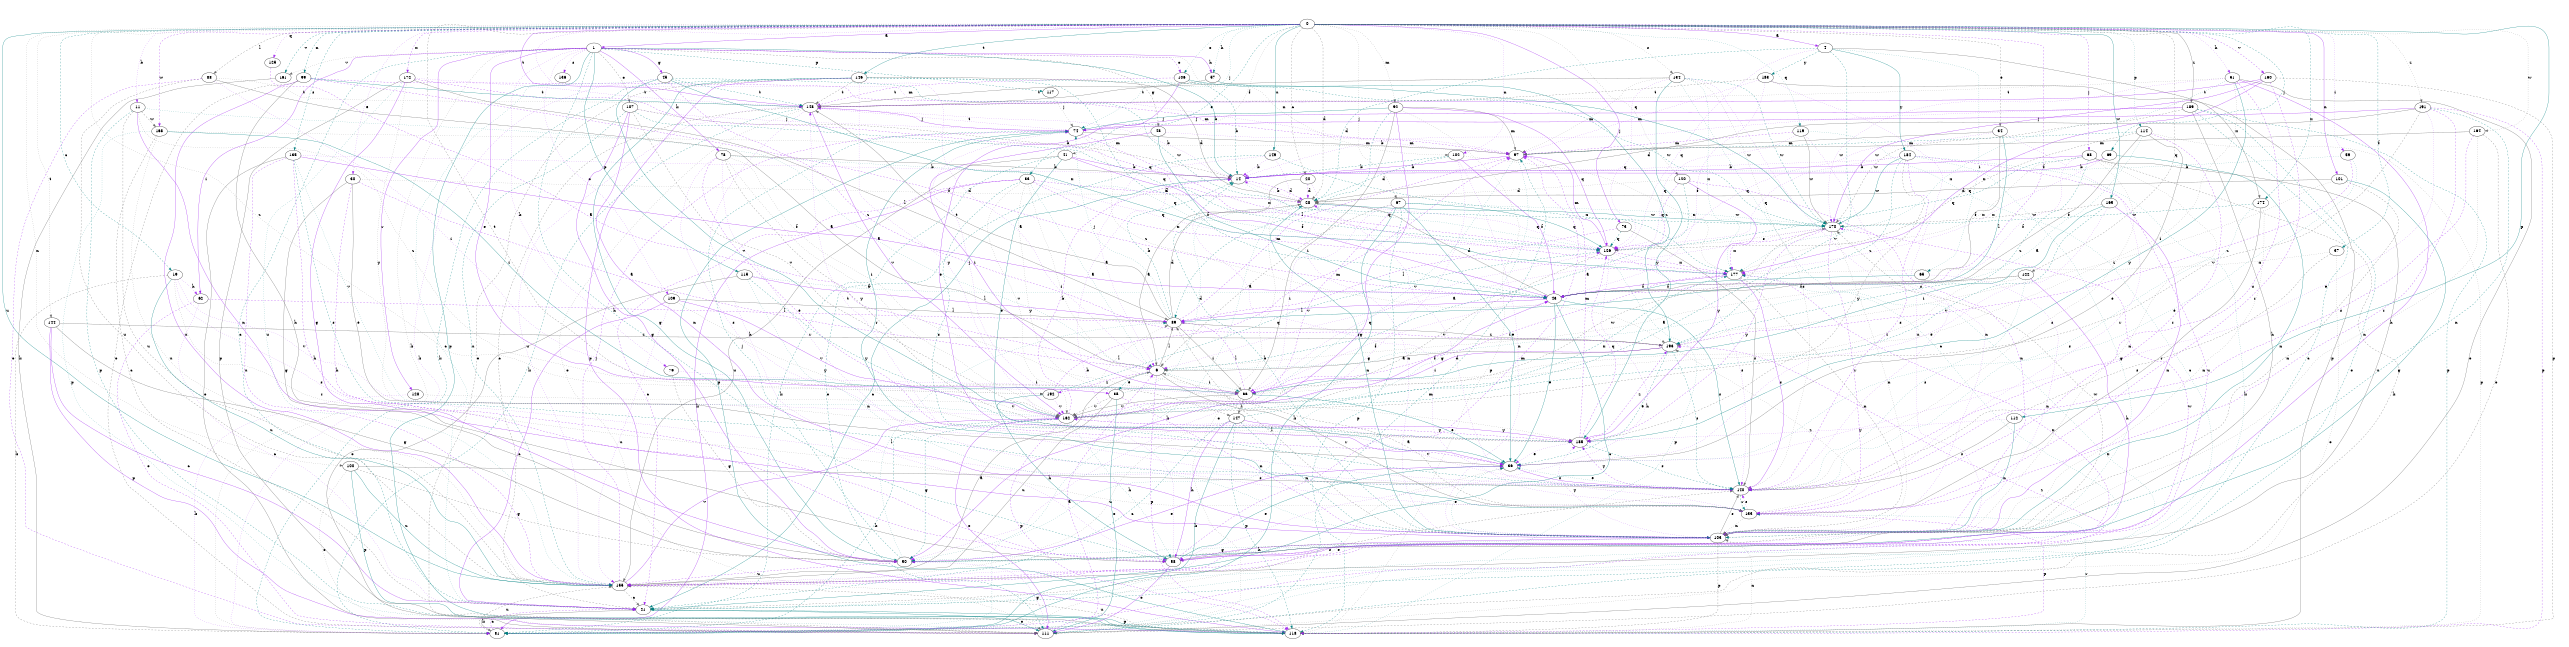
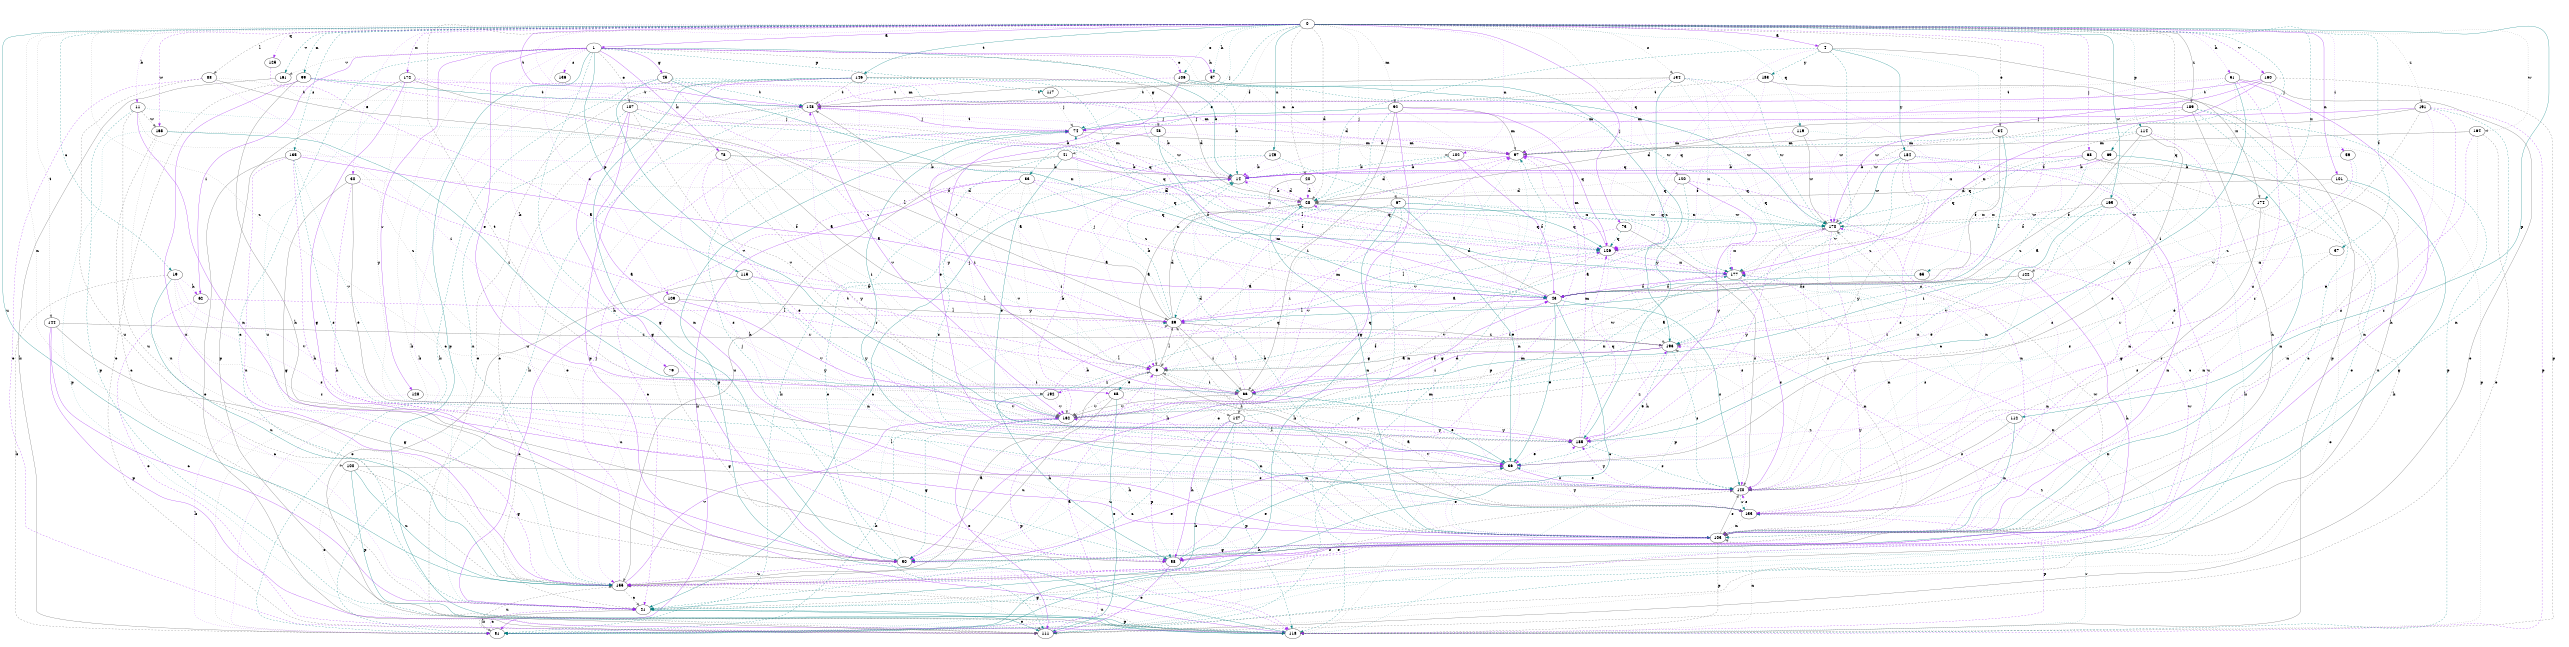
  strict digraph {
    edge [color=purple style=dotted]
    0
    1
    4
    11
    19
    20
    28
    30
    33
    34
    37
    41
    43
    51
    57
    59
    67
    68
    69
    73
    74
    88
    92
    97
    99
    100
    101
    102
    106
    112
    114
    119
    120
    122
    125
    134
    135
    144
    146
    147
    148
    149
    155
    160
    161
    164
    165
    168
    172
    174
    189
    191
    192
    14
    21
    35
    45
    48
    58
    62
    76
    78
    81
    107
    109
    115
    117
    118
    128
    136
    65
    126
    162
    183
    184
    6
    103
    133
    140
    111
    170
    36
    50
    66
    177
    185
    89
    193
    0 -> 1 [label=a style=solid]
    0 -> 4 [label=a style=solid]
    0 -> 11 [label=b]
    0 -> 19 [color=teal label=c style=dashed]
    0 -> 20 [color=gray40 label=c style=dashed]
    0 -> 28 [color=gray40 label=d style=dashed]
    0 -> 30 [label=e]
    0 -> 33 [color=teal label=e style=dashed]
    0 -> 34 [color=gray40 label=e style=dashed]
    0 -> 37 [color=teal label=f style=dashed]
    0 -> 41 [color=gray40 label=f]
    0 -> 43 [label=f style=dashed]
    0 -> 51 [label=h]
    0 -> 57 [color=teal label=h]
    0 -> 59 [label=i]
    0 -> 67 [color=gray40 label=j]
    0 -> 68 [label=j style=dashed]
    0 -> 69 [color=teal label=j style=dashed]
    0 -> 73 [label=j style=solid]
    0 -> 74 [color=teal label=j]
    0 -> 88 [color=gray40 label=l style=dashed]
    0 -> 92 [color=gray40 label=m]
    0 -> 97 [label=m]
    0 -> 99 [color=teal label=n style=dashed]
    0 -> 100 [color=gray40 label=n]
    0 -> 101 [label=n style=solid]
    0 -> 102 [label=n]
    0 -> 106 [color=teal label=o]
    0 -> 112 [color=teal label=p style=solid]
    0 -> 114 [color=teal label=p]
    0 -> 119 [color=teal label=q]
    0 -> 120 [color=gray40 label=q]
    0 -> 122 [color=gray40 label=q style=dashed]
    0 -> 125 [label=q]
    0 -> 134 [color=gray40 label=s]
    0 -> 135 [color=teal label=s style=dashed]
    0 -> 144 [color=gray40 label=t]
    0 -> 146 [color=teal label=t style=solid]
    0 -> 147 [color=gray40 label=t style=dashed]
    0 -> 148 [label=t style=solid]
    0 -> 149 [color=teal label=u style=solid]
    0 -> 155 [color=teal label=u style=solid]
    0 -> 160 [label=v style=dashed]
    0 -> 161 [color=teal label=v style=dashed]
    0 -> 164 [color=gray40 label=w]
    0 -> 165 [color=teal label=w style=solid]
    0 -> 168 [label=w style=dashed]
    0 -> 172 [label=x style=dashed]
    0 -> 174 [color=teal label=x style=dashed]
    0 -> 189 [color=gray40 label=z style=solid]
    0 -> 191 [color=gray40 label=z]
    0 -> 192 [color=gray40 label=z]
    1 -> 57 [label=h style=solid]
    1 -> 102 [color=gray40 label=n]
    1 -> 106 [label=o style=dashed]
    1 -> 161 [color=gray40 label=v]
    1 -> 14 [color=teal label=b style=solid]
    1 -> 21 [color=teal label=c style=dashed]
    1 -> 35 [label=e style=solid]
    1 -> 45 [label=g style=solid]
    1 -> 48 [color=gray40 label=g style=dashed]
    1 -> 58 [color=teal label=h style=dashed]
    1 -> 62 [label=i style=solid]
    1 -> 76 [label=k]
    1 -> 78 [label=k style=solid]
    1 -> 81 [color=gray40 label=k]
    1 -> 107 [color=gray40 label=o style=dashed]
    1 -> 109 [label=o]
    1 -> 115 [color=teal label=p style=solid]
    1 -> 117 [color=teal label=p style=dashed]
    1 -> 118 [color=teal label=p style=solid]
    1 -> 128 [label=r style=solid]
    1 -> 136 [label=s]
    4 -> 28 [color=teal label=d style=dashed]
    4 -> 174 [color=gray40 label=x style=solid]
    4 -> 65 [color=teal label=i]
    4 -> 126 [label=q]
    4 -> 162 [color=teal label=v style=dashed]
    4 -> 183 [color=teal label=y style=dashed]
    4 -> 184 [color=teal label=y style=solid]
    11 -> 155 [color=gray40 label=u style=dashed]
    11 -> 168 [color=gray40 label=w style=dashed]
    11 -> 192 [color=gray40 label=z]
    11 -> 118 [color=teal label=p style=dashed]
    11 -> 6 [color=teal label=a]
    11 -> 103 [label=n style=solid]
    19 -> 155 [color=teal label=u style=solid]
    19 -> 62 [label=h]
    19 -> 81 [color=gray40 label=k style=dashed]
    19 -> 162 [label=v]
    19 -> 133 [color=gray40 label=r]
    19 -> 140 [label=s]
    20 -> 28 [label=d style=dashed]
    20 -> 6 [color=gray40 label=a style=solid]
    20 -> 103 [label=n]
    28 -> 14 [label=b]
    28 -> 81 [color=teal label=k]
    28 -> 126 [label=q]
    28 -> 103 [color=teal label=n style=solid]
    28 -> 111 [color=gray40 label=o]
    28 -> 170 [color=teal label=w style=solid]
    30 -> 28 [color=gray40 label=d]
    30 -> 58 [label=h style=dashed]
    30 -> 6 [label=a style=dashed]
    30 -> 36 [color=gray40 label=e style=solid]
    30 -> 50 [color=gray40 label=g style=solid]
    33 -> 28 [label=d style=dashed]
    33 -> 21 [label=c style=dashed]
    33 -> 81 [label=k style=solid]
    33 -> 126 [label=q]
    33 -> 162 [color=gray40 label=v]
-   33 -> 6 [color=teal label=a]
    33 -> 140 [color=teal label=s style=dashed]
    33 -> 66 [color=gray40 label=i]
    33 -> 177 [label=x style=dashed]
    33 -> 185 [color=gray40 label=y]
    34 -> 43 [color=gray40 label=f style=solid]
    34 -> 97 [color=gray40 label=m style=solid]
    34 -> 126 [label=q]
    34 -> 133 [label=r]
    34 -> 89 [color=teal label=l style=solid]
    37 -> 140 [color=gray40 label=s style=dashed]
    37 -> 111 [color=gray40 label=o]
    37 -> 177 [color=gray40 label=x]
    41 -> 43 [label=f style=solid]
    41 -> 155 [color=gray40 label=u style=solid]
    41 -> 14 [label=b style=solid]
    41 -> 81 [color=teal label=k style=dashed]
    41 -> 36 [color=teal label=e style=solid]
    43 -> 28 [color=gray40 label=d style=solid]
    43 -> 21 [color=teal label=c style=solid]
    43 -> 140 [color=teal label=s style=solid]
    43 -> 36 [color=teal label=e style=solid]
    43 -> 89 [label=l style=solid]
    51 -> 148 [color=gray40 label=t]
    51 -> 58 [label=h style=solid]
    51 -> 140 [label=s style=dashed]
    51 -> 111 [color=gray40 label=o style=solid]
    51 -> 170 [label=w]
    51 -> 66 [color=gray40 label=i]
    51 -> 177 [color=teal label=x]
    51 -> 185 [color=teal label=y style=solid]
    57 -> 148 [color=gray40 label=t style=solid]
    57 -> 193 [color=teal label=z style=solid]
    59 -> 14 [color=teal label=b]
    59 -> 36 [color=teal label=e]
    59 -> 193 [label=z style=dashed]
    67 -> 81 [color=teal label=k style=solid]
    67 -> 118 [color=teal label=p style=dashed]
    67 -> 126 [color=teal label=q style=solid]
    67 -> 162 [label=v style=dashed]
    67 -> 6 [color=gray40 label=a style=dashed]
    67 -> 170 [color=teal label=w]
    67 -> 36 [color=teal label=e style=solid]
-   67 -> 66 [label=i]
+   67 -> 66 [color=gray40 label=i]
    68 -> 43 [label=f]
    68 -> 155 [color=gray40 label=u style=solid]
    68 -> 14 [label=b style=solid]
    68 -> 81 [color=gray40 label=k style=dashed]
    68 -> 126 [color=teal label=q style=dashed]
    68 -> 103 [color=gray40 label=n]
    68 -> 140 [color=gray40 label=s]
    68 -> 177 [color=gray40 label=x]
    68 -> 193 [color=teal label=z style=dashed]
    69 -> 14 [label=b style=solid]
    69 -> 103 [color=teal label=n style=solid]
    69 -> 177 [label=x]
    73 -> 126 [color=teal label=q style=dashed]
    73 -> 140 [color=gray40 label=s style=solid]
    73 -> 89 [label=l style=dashed]
    74 -> 97 [color=gray40 label=m style=solid]
    74 -> 148 [label=t]
    74 -> 118 [color=teal label=p style=solid]
    74 -> 133 [color=teal label=r style=solid]
    74 -> 177 [label=x style=dashed]
    74 -> 193 [color=gray40 label=z]
    88 -> 148 [color=gray40 label=t]
    88 -> 155 [color=gray40 label=u style=dashed]
    88 -> 6 [color=gray40 label=a style=solid]
    88 -> 111 [label=o style=dashed]
    88 -> 66 [label=i]
    92 -> 74 [color=teal label=j style=solid]
    92 -> 97 [color=gray40 label=m style=solid]
    92 -> 118 [color=gray40 label=p]
    92 -> 126 [label=q style=solid]
    92 -> 50 [label=g style=solid]
    92 -> 66 [color=gray40 label=i style=solid]
    92 -> 89 [color=teal label=l style=dashed]
    97 -> 14 [label=b style=solid]
    97 -> 162 [color=teal label=v]
    97 -> 50 [color=teal label=g]
    99 -> 43 [label=f style=dashed]
    99 -> 97 [label=m style=dashed]
    99 -> 148 [color=teal label=t style=solid]
    99 -> 155 [label=u style=solid]
    99 -> 58 [color=gray40 label=h style=solid]
    99 -> 111 [color=gray40 label=o style=dashed]
    100 -> 155 [color=teal label=u style=solid]
    100 -> 118 [color=teal label=p style=solid]
    100 -> 140 [color=gray40 label=s style=solid]
    100 -> 111 [color=gray40 label=o]
    100 -> 50 [color=gray40 label=g style=dashed]
    101 -> 28 [color=gray40 label=d style=solid]
    101 -> 103 [color=gray40 label=n style=dashed]
    101 -> 50 [color=teal label=g style=solid]
    101 -> 193 [color=gray40 label=z]
    102 -> 28 [color=teal label=d style=dashed]
    102 -> 43 [label=f style=solid]
    102 -> 14 [color=teal label=b style=dashed]
    102 -> 103 [label=n]
    102 -> 50 [label=g]
    102 -> 177 [color=gray40 label=x]
    106 -> 148 [label=t style=dashed]
    106 -> 14 [color=teal label=b style=dashed]
    106 -> 170 [color=teal label=w style=solid]
    106 -> 36 [label=e style=solid]
    112 -> 103 [color=teal label=n style=solid]
    112 -> 140 [color=gray40 label=s style=solid]
    112 -> 185 [label=y]
    114 -> 43 [color=gray40 label=f style=solid]
    114 -> 97 [color=teal label=m style=dashed]
    114 -> 118 [color=gray40 label=p]
    114 -> 126 [color=gray40 label=q style=dashed]
    114 -> 6 [color=teal label=a]
    114 -> 133 [label=r style=dashed]
    114 -> 36 [color=gray40 label=e style=solid]
    119 -> 97 [label=m style=dashed]
    119 -> 21 [color=teal label=c]
    119 -> 126 [label=q]
    119 -> 103 [label=n]
    119 -> 170 [color=gray40 label=w style=solid]
    120 -> 28 [color=gray40 label=d]
    120 -> 126 [label=q style=dashed]
    120 -> 6 [color=teal label=a style=dashed]
    120 -> 103 [label=n style=dashed]
    120 -> 185 [label=y style=solid]
    122 -> 43 [color=gray40 label=f style=solid]
    122 -> 58 [label=h style=solid]
    122 -> 6 [color=gray40 label=a]
    122 -> 140 [color=teal label=s]
    122 -> 66 [color=gray40 label=i]
    125 -> 6 [label=a style=dashed]
    134 -> 97 [color=gray40 label=m]
    134 -> 148 [color=gray40 label=t style=solid]
    134 -> 155 [label=u]
    134 -> 21 [color=teal label=c]
    134 -> 126 [label=q]
    134 -> 140 [color=gray40 label=s]
    134 -> 170 [color=teal label=w style=dashed]
    134 -> 177 [color=teal label=x]
    134 -> 185 [color=teal label=y style=solid]
    135 -> 43 [label=f style=solid]
    135 -> 155 [label=u style=dashed]
    135 -> 14 [label=b]
    135 -> 58 [label=h style=dashed]
    135 -> 162 [color=teal label=v]
    135 -> 140 [color=teal label=s style=dashed]
    135 -> 111 [color=gray40 label=o style=solid]
    144 -> 21 [label=c style=solid]
    144 -> 118 [label=p style=solid]
    144 -> 50 [color=gray40 label=g style=solid]
    144 -> 193 [color=gray40 label=z style=solid]
    146 -> 28 [color=gray40 label=d style=solid]
    146 -> 43 [color=teal label=f style=dashed]
    146 -> 148 [color=gray40 label=t style=dashed]
    146 -> 81 [color=teal label=k style=dashed]
    146 -> 118 [label=p style=solid]
    146 -> 6 [label=a]
    146 -> 111 [color=gray40 label=o style=dashed]
    146 -> 170 [color=teal label=w style=dashed]
    146 -> 50 [color=teal label=g style=solid]
    146 -> 185 [label=y]
    147 -> 155 [color=gray40 label=u]
    147 -> 21 [color=teal label=c style=dashed]
    147 -> 58 [label=h style=solid]
    147 -> 81 [color=teal label=k style=solid]
    147 -> 118 [color=teal label=p style=dashed]
    147 -> 103 [color=teal label=n style=dashed]
    147 -> 177 [color=teal label=x style=dashed]
    147 -> 185 [label=y style=solid]
    148 -> 74 [label=j style=solid]
    148 -> 155 [label=u]
    148 -> 14 [label=b]
    148 -> 21 [color=gray40 label=c style=dashed]
    148 -> 58 [label=h]
    148 -> 81 [color=teal label=k style=dashed]
    148 -> 162 [label=v style=solid]
    148 -> 111 [color=gray40 label=o]
    149 -> 14 [label=b]
    149 -> 6 [label=a]
    149 -> 133 [label=r]
    149 -> 111 [color=teal label=o style=dashed]
    149 -> 177 [color=teal label=x style=dashed]
    155 -> 74 [label=j style=dashed]
    155 -> 21 [color=gray40 label=c style=dashed]
    155 -> 162 [label=v style=solid]
    155 -> 6 [color=gray40 label=a style=solid]
    155 -> 170 [label=w style=dashed]
    155 -> 177 [label=x style=dashed]
    160 -> 148 [label=t style=solid]
    160 -> 118 [color=gray40 label=p style=dashed]
    160 -> 133 [label=r style=dashed]
    160 -> 170 [label=w style=solid]
    160 -> 177 [label=x style=solid]
    161 -> 81 [color=gray40 label=k style=solid]
    164 -> 97 [color=gray40 label=m style=solid]
    164 -> 103 [color=gray40 label=n]
    164 -> 140 [label=s style=dashed]
    164 -> 111 [color=gray40 label=o style=dashed]
    165 -> 162 [color=teal label=v style=dashed]
    165 -> 103 [label=n style=solid]
    165 -> 170 [color=gray40 label=w style=dashed]
    165 -> 36 [label=e]
    165 -> 66 [color=teal label=i style=solid]
    168 -> 97 [color=gray40 label=m]
    168 -> 155 [color=gray40 label=u]
    168 -> 21 [color=gray40 label=c style=dashed]
    168 -> 118 [color=teal label=p]
    168 -> 66 [color=teal label=i style=solid]
    172 -> 148 [label=t]
    172 -> 155 [color=teal label=u]
    172 -> 118 [color=gray40 label=p style=solid]
    172 -> 126 [label=q style=dashed]
    172 -> 50 [label=g style=solid]
    172 -> 185 [color=gray40 label=y]
    172 -> 89 [color=gray40 label=l style=solid]
    174 -> 103 [color=gray40 label=n]
    174 -> 133 [color=gray40 label=r style=solid]
    174 -> 140 [color=teal label=s]
    174 -> 170 [color=teal label=w style=dashed]
    189 -> 74 [label=j style=solid]
    189 -> 14 [label=b]
    189 -> 21 [color=teal label=c style=dashed]
    189 -> 58 [color=gray40 label=h style=solid]
    189 -> 118 [color=teal label=p style=dashed]
    189 -> 111 [color=teal label=o style=dashed]
    189 -> 170 [color=gray40 label=w style=dashed]
    191 -> 28 [color=gray40 label=d style=solid]
    191 -> 74 [label=j style=solid]
    191 -> 118 [label=p style=dashed]
    191 -> 162 [color=gray40 label=v style=dashed]
    191 -> 103 [color=teal label=n style=dashed]
    191 -> 133 [label=r style=dashed]
    191 -> 36 [label=e]
    192 -> 74 [label=j]
    192 -> 97 [label=m style=dashed]
    192 -> 58 [color=teal label=h style=solid]
    192 -> 126 [color=teal label=q style=dashed]
    192 -> 162 [label=v]
    14 -> 28 [label=d style=dashed]
    14 -> 21 [color=teal label=c style=solid]
    14 -> 126 [color=teal label=q]
    21 -> 81 [color=gray40 label=k style=solid]
    21 -> 118 [color=teal label=p style=solid]
    21 -> 140 [color=gray40 label=s style=dashed]
    21 -> 111 [color=teal label=o style=solid]
    35 -> 28 [color=teal label=d]
    35 -> 155 [color=gray40 label=u style=solid]
    35 -> 162 [color=gray40 label=v style=dashed]
    35 -> 103 [label=n style=dashed]
    35 -> 111 [color=teal label=o style=solid]
    35 -> 89 [color=gray40 label=l]
    45 -> 148 [color=teal label=t style=dashed]
    45 -> 21 [color=teal label=c]
    45 -> 81 [label=k]
    45 -> 162 [color=teal label=v style=solid]
    45 -> 170 [color=teal label=w style=dashed]
    45 -> 177 [color=teal label=x style=solid]
    45 -> 193 [label=z style=dashed]
    48 -> 43 [color=teal label=f style=solid]
    48 -> 97 [label=m]
    48 -> 66 [label=i style=solid]
    58 -> 97 [label=m style=dashed]
    58 -> 14 [label=b]
    58 -> 111 [label=o style=solid]
    58 -> 36 [color=teal label=e style=solid]
    62 -> 21 [label=c]
    62 -> 111 [label=o style=dashed]
    62 -> 89 [label=l style=dashed]
    76 -> 50 [color=gray40 label=g style=dashed]
    76 -> 66 [label=i]
    78 -> 14 [color=gray40 label=b style=solid]
    78 -> 126 [color=teal label=q]
    78 -> 162 [color=gray40 label=v]
    78 -> 133 [label=r]
    78 -> 140 [label=s]
    78 -> 36 [label=e style=dashed]
    78 -> 66 [color=gray40 label=i]
    78 -> 185 [color=gray40 label=y style=dashed]
    81 -> 155 [color=gray40 label=u style=dashed]
    81 -> 21 [label=c style=dashed]
    81 -> 36 [color=gray40 label=e]
    81 -> 177 [color=teal label=x]
    81 -> 193 [label=z style=dashed]
    107 -> 74 [label=j]
    107 -> 155 [color=teal label=u style=dashed]
    107 -> 14 [color=gray40 label=b style=dashed]
    107 -> 126 [color=teal label=q style=dashed]
    107 -> 162 [color=gray40 label=v style=dashed]
    107 -> 103 [label=n style=solid]
    107 -> 50 [label=g style=solid]
    109 -> 155 [label=u]
    109 -> 21 [label=c style=solid]
    109 -> 162 [label=v style=solid]
    109 -> 185 [color=gray40 label=y]
    109 -> 89 [color=gray40 label=l style=solid]
    115 -> 43 [color=teal label=f]
    115 -> 103 [color=teal label=n]
    115 -> 111 [color=gray40 label=o style=solid]
    115 -> 185 [color=teal label=y style=dashed]
    115 -> 89 [label=l style=solid]
    117 -> 74 [color=gray40 label=j]
    118 -> 155 [color=gray40 label=u style=dashed]
    118 -> 103 [color=gray40 label=n]
    118 -> 133 [color=teal label=r]
    128 -> 81 [label=k]
    128 -> 162 [color=gray40 label=v]
    65 -> 43 [color=teal label=f style=solid]
    65 -> 103 [label=n]
    126 -> 97 [label=m style=solid]
    126 -> 58 [label=h]
    126 -> 118 [color=teal label=p]
    126 -> 162 [color=gray40 label=v style=dashed]
    126 -> 140 [label=s]
    126 -> 177 [label=x style=dashed]
    162 -> 43 [label=f style=solid]
    162 -> 14 [label=b style=dashed]
    162 -> 58 [color=teal label=h]
    162 -> 81 [color=teal label=k style=dashed]
    162 -> 118 [label=p style=dashed]
    162 -> 111 [label=o style=solid]
    162 -> 170 [color=gray40 label=w style=dashed]
    162 -> 50 [color=teal label=g style=dashed]
    162 -> 185 [label=y style=dashed]
    183 -> 43 [label=f]
    183 -> 97 [label=m]
    183 -> 148 [color=gray40 label=t style=dashed]
    183 -> 118 [color=gray40 label=p style=solid]
    183 -> 140 [label=s]
    184 -> 155 [label=u style=dashed]
    184 -> 14 [label=b]
    184 -> 81 [color=teal label=k]
    184 -> 126 [label=q]
    184 -> 140 [label=s style=dashed]
    184 -> 170 [color=teal label=w style=solid]
    184 -> 50 [color=teal label=g]
    184 -> 185 [color=gray40 label=y style=dashed]
    184 -> 193 [color=teal label=z style=dashed]
    6 -> 192 [label=z style=dashed]
    6 -> 35 [color=teal label=e style=dashed]
    6 -> 118 [label=p style=dashed]
    6 -> 133 [color=gray40 label=r style=solid]
    6 -> 66 [color=teal label=i]
    6 -> 89 [color=gray40 label=l style=solid]
    103 -> 14 [color=teal label=b style=dashed]
    103 -> 58 [label=h style=solid]
    103 -> 118 [color=gray40 label=p style=dashed]
    103 -> 140 [color=gray40 label=s style=solid]
    103 -> 36 [color=teal label=e]
    103 -> 50 [color=teal label=g]
    103 -> 185 [label=y]
    103 -> 89 [color=gray40 label=l style=dashed]
    133 -> 28 [label=d]
    133 -> 118 [label=p style=dashed]
    133 -> 6 [color=gray40 label=a style=dashed]
    133 -> 103 [color=gray40 label=n]
    133 -> 140 [label=s]
    133 -> 193 [color=gray40 label=z]
    140 -> 148 [label=t]
    140 -> 162 [label=v]
    140 -> 133 [color=teal label=r style=dashed]
    140 -> 36 [color=teal label=e]
    140 -> 185 [label=y style=dashed]
    111 -> 97 [color=teal label=m style=dashed]
    111 -> 6 [label=a style=dashed]
    111 -> 50 [label=g]
    170 -> 6 [label=a]
    170 -> 103 [color=gray40 label=n]
    170 -> 133 [label=r style=dashed]
-   170 -> 126 [color=gray40 label=s]
+   170 -> 140 [color=gray40 label=s]
    170 -> 177 [label=x style=dashed]
    170 -> 185 [label=y style=dashed]
    36 -> 140 [label=s style=solid]
    50 -> 74 [color=teal label=j style=dashed]
    50 -> 155 [label=u style=dashed]
    50 -> 170 [color=gray40 label=w style=dashed]
    50 -> 36 [label=e style=solid]
    50 -> 89 [color=teal label=l]
    66 -> 43 [label=f]
    66 -> 147 [color=gray40 label=i style=solid]
    66 -> 126 [label=q]
    66 -> 162 [color=gray40 label=v style=solid]
    66 -> 36 [color=teal label=e style=solid]
    66 -> 89 [label=l style=dashed]
    177 -> 43 [label=f style=solid]
    177 -> 103 [color=gray40 label=n style=dashed]
    177 -> 140 [label=s style=solid]
    177 -> 66 [label=i style=dashed]
    185 -> 97 [label=m style=dashed]
    185 -> 126 [label=q style=dashed]
    185 -> 140 [color=teal label=s style=dashed]
    185 -> 36 [label=e]
    185 -> 193 [label=z style=dashed]
    89 -> 28 [color=gray40 label=d style=solid]
    89 -> 74 [color=teal label=j]
    89 -> 97 [label=m style=dashed]
    89 -> 148 [color=gray40 label=t style=solid]
    89 -> 14 [color=teal label=b style=dashed]
    89 -> 66 [color=gray40 label=i style=solid]
    89 -> 193 [color=gray40 label=z style=solid]
    193 -> 6 [color=gray40 label=a style=solid]
    193 -> 140 [color=teal label=s style=dashed]
    193 -> 36 [color=teal label=e style=dashed]
    193 -> 66 [label=i style=solid]
  }
